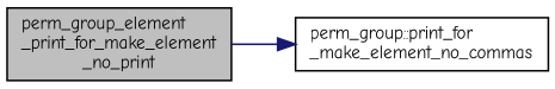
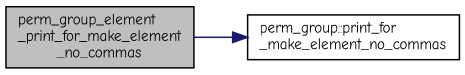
  digraph {
    rankdir=LR
    fontname="Comic Neue"
    node [color=black fontname="Comic Neue" fontsize=10 shape=record style=filled]
-   n1 [fillcolor=grey75 fontcolor=black height=0.2 label="perm_group_element\l_print_for_make_element\l_no_print" width=0.4]
+   n1 [fillcolor=grey75 fontcolor=black height=0.2 label="perm_group_element\l_print_for_make_element\l_no_commas" width=0.4]
    n2 [fillcolor=white height=0.2 label="perm_group::print_for\l_make_element_no_commas" width=0.4]
    n1 -> n2 [color=midnightblue fontname="Comic Neue" fontsize=10 labelfontname=Helvetica labelfontsize=10 style=solid arrowhead=normal]
  }
